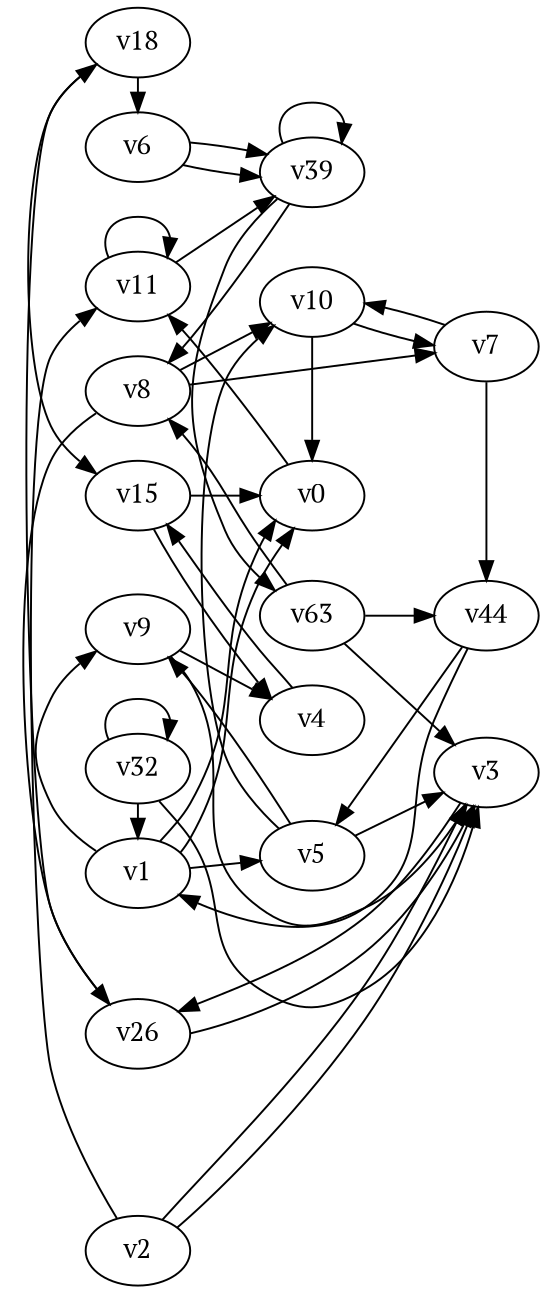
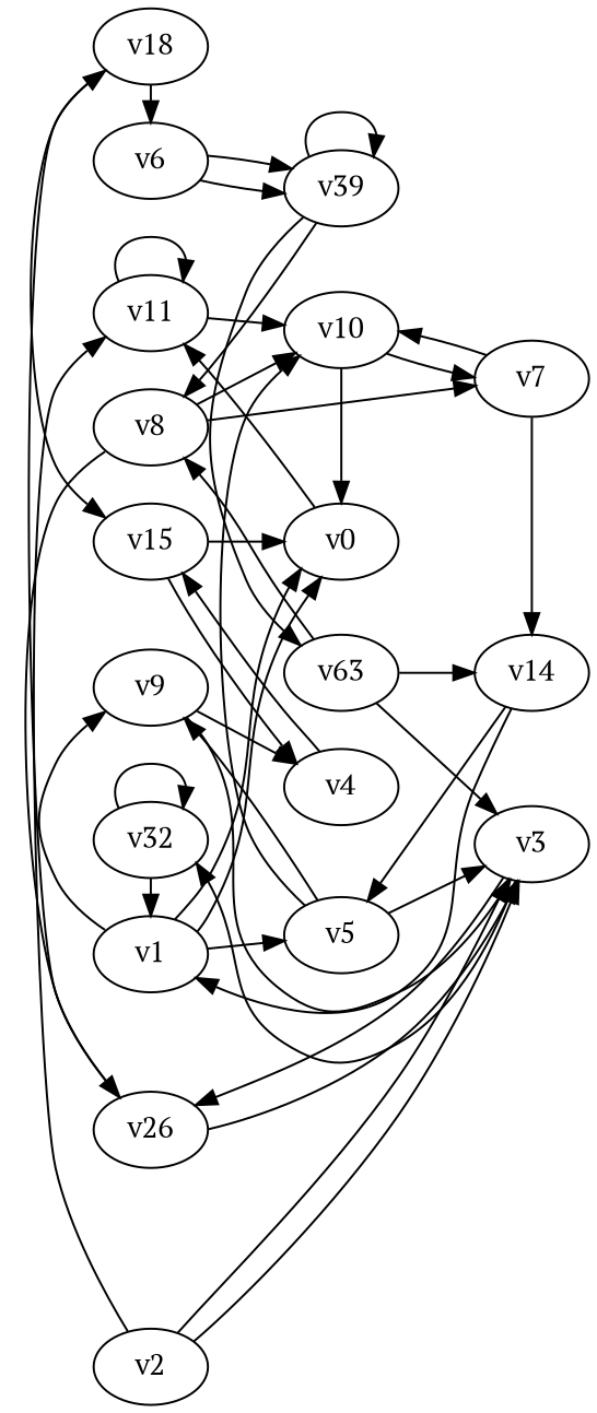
  digraph {
    fontname="PT Serif"
    rankdir=LR
    node [fontname="PT Serif" player=0]
    edge [fontname="PT Serif"]
    v0
    v11
    v10
    v1
    v5 [player=1]
    v9 [player=1]
    v3 [player=1]
    v4
    v2 [player=1]
    n10 [label=v32]
    n11 [label=v26 player=1]
    v18 [player=1]
    v15
    v7
    n15 [label=v39 player=1]
    v6
    v8 [player=1]
    n18 [label=v63 player=1]
-   v14 [label=v44]
+   v14
    v0 -> v11 [constraint="(time >= 9) && (time <= 18)"]
    v11 -> v11 [constraint="time >= 13"]
-   v11 -> n15
+   v11 -> v10
    v10 -> v0 [constraint="time % 3 == 0"]
    v10 -> v7
    v1 -> v0 [constraint="time % 3 == 0"]
    v1 -> v0 [constraint="time <= 25"]
    v1 -> v5
    v1 -> v9 [constraint="time == 10"]
    v5 -> v10 [constraint="time == 14"]
    v5 -> v9 [constraint="time == 16"]
    v5 -> v3
    v9 -> v3 [constraint="time >= 8"]
    v9 -> v4
-   n10 -> v3 [constraint="time % 4 == 1"]
+   v3 -> n10 [constraint="time % 4 == 1"]
    v3 -> n11 [constraint="time >= 2"]
    v4 -> v15 [constraint="time <= 8"]
    v2 -> v11 [constraint="time == 3"]
    v2 -> v3 [constraint="time >= 11"]
    v2 -> v3 [constraint="time <= 25"]
    n10 -> v1 [constraint="time == 20"]
    n10 -> n10 [constraint="(time % 3 == 1) || (time % 4 == 2)"]
    n11 -> v3 [constraint="time == 12"]
    n11 -> v18 [constraint="time >= 4"]
    v18 -> v15 [constraint="time >= 11"]
    v18 -> v6 [constraint="time % 2 == 1"]
    v15 -> v0
    v15 -> v4 [constraint="time <= 21"]
    v7 -> v10 [constraint="(time % 2 == 0) || (time % 4 == 0)"]
    v7 -> v14 [constraint="(time % 3 == 0) || (time % 3 == 0)"]
    n15 -> n15 [constraint="time >= 7"]
    n15 -> v8 [constraint="time <= 7"]
    n15 -> n18 [constraint="time % 6 == 2"]
    v6 -> n15 [constraint="time % 5 == 1"]
    v6 -> n15
    v8 -> v10
    v8 -> n11 [constraint="(time % 3 == 1) || (time % 3 == 0)"]
    v8 -> v7
    n18 -> v3
    n18 -> v8 [constraint="time >= 10"]
    n18 -> v14
    v14 -> v1 [constraint="time % 2 == 0"]
    v14 -> v5 [constraint="time % 4 == 0"]
  }
